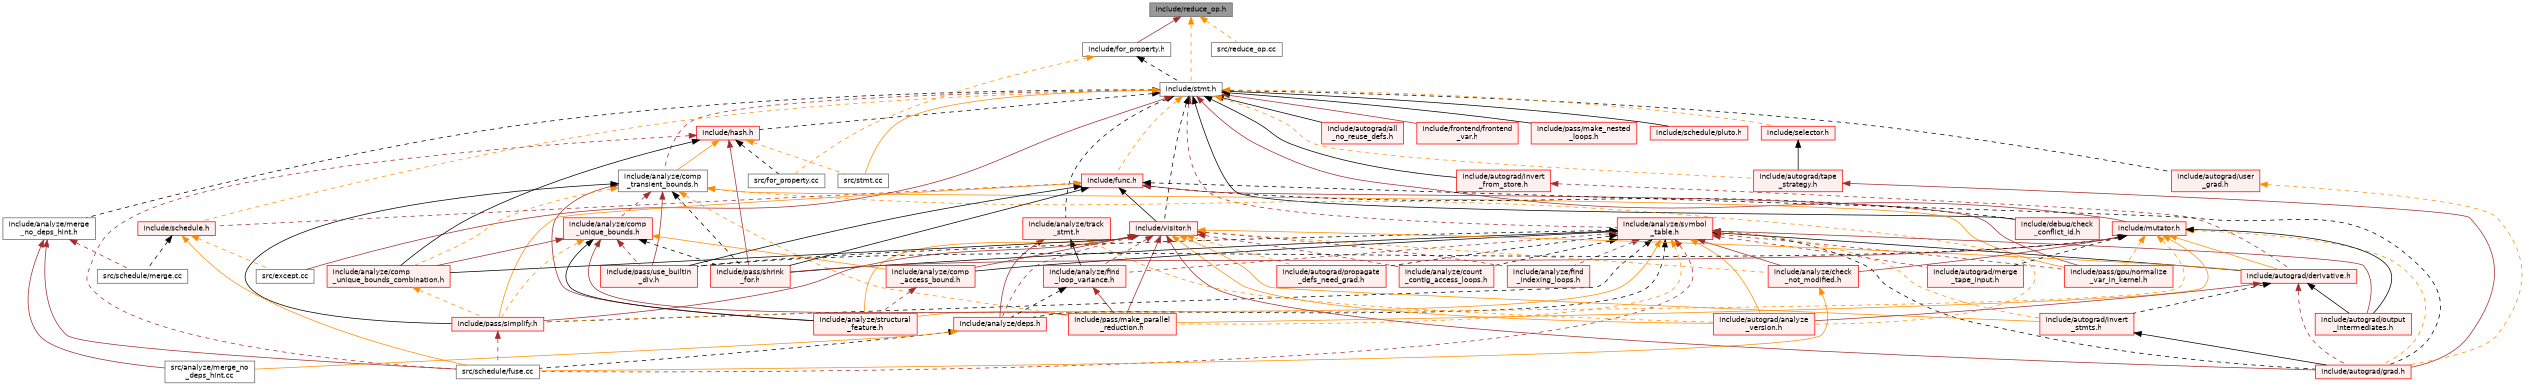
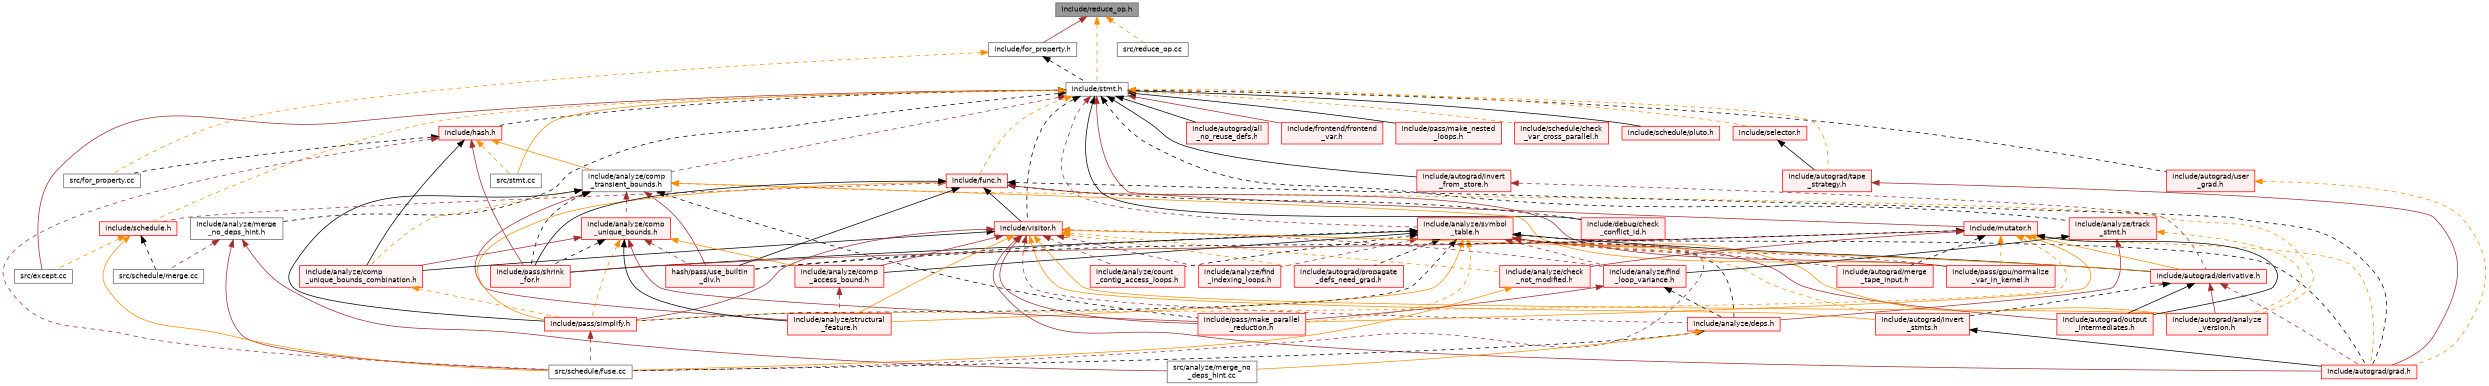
  digraph {
    node [color=red fillcolor="#FFF0F0" fontname=Helvetica fontsize=10 shape=box style=filled]
    edge [color=brown dir=back fontname=Helvetica fontsize=10 labelfontname=Helvetica labelfontsize=10 style=dashed]
    n1 [color=gray40 fillcolor=grey60 fontcolor=black height=0.2 label="include/reduce_op.h" width=0.4]
    n2 [color=grey40 fillcolor=white height=0.2 label="include/for_property.h" width=0.4]
    n3 [color=grey40 fillcolor=white height=0.2 label="include/stmt.h" width=0.4]
    n4 [color=grey40 fillcolor=white height=0.2 label="src/reduce_op.cc" width=0.4]
    n5 [color=grey40 fillcolor=white height=0.2 label="src/for_property.cc" width=0.4]
    n6 [color=grey40 fillcolor=white height=0.2 label="include/analyze/comp\l_transient_bounds.h" width=0.4]
    n7 [color=grey40 fillcolor=white height=0.2 label="include/analyze/merge\l_no_deps_hint.h" width=0.4]
    n8 [height=0.2 label="include/analyze/symbol\l_table.h" width=0.4]
    n9 [height=0.2 label="include/analyze/track\l_stmt.h" width=0.4]
    n10 [height=0.2 label="include/autograd/all\l_no_reuse_defs.h" width=0.4]
    n11 [height=0.2 label="include/autograd/invert\l_from_store.h" width=0.4]
    n12 [height=0.2 label="include/autograd/tape\l_strategy.h" width=0.4]
    n13 [height=0.2 label="include/autograd/user\l_grad.h" width=0.4]
    n14 [height=0.2 label="include/debug/check\l_conflict_id.h" width=0.4]
    n15 [height=0.2 label="include/frontend/frontend\l_var.h" width=0.4]
    n16 [height=0.2 label="include/func.h" width=0.4]
    n17 [height=0.2 label="include/schedule.h" width=0.4]
    n18 [color=grey40 fillcolor=white height=0.2 label="src/except.cc" width=0.4]
    n19 [height=0.2 label="include/visitor.h" width=0.4]
    n20 [height=0.2 label="include/hash.h" width=0.4]
    n21 [color=grey40 fillcolor=white height=0.2 label="src/stmt.cc" width=0.4]
    n22 [height=0.2 label="include/mutator.h" width=0.4]
    n23 [height=0.2 label="include/pass/make_nested\l_loops.h" width=0.4]
+   n24 [height=0.2 label="include/schedule/check\l_var_cross_parallel.h" width=0.4]
    n25 [height=0.2 label="include/schedule/pluto.h" width=0.4]
    n26 [height=0.2 label="include/selector.h" width=0.4]
    n27 [height=0.2 label="include/analyze/comp\l_unique_bounds.h" width=0.4]
    n28 [height=0.2 label="include/analyze/structural\l_feature.h" width=0.4]
    n29 [height=0.2 label="include/analyze/comp\l_unique_bounds_combination.h" width=0.4]
    n30 [height=0.2 label="include/pass/simplify.h" width=0.4]
    n31 [height=0.2 label="include/pass/make_parallel\l_reduction.h" width=0.4]
    n32 [height=0.2 label="include/pass/shrink\l_for.h" width=0.4]
-   n33 [height=0.2 label="include/pass/use_builtin\l_div.h" width=0.4]
+   n33 [height=0.2 label="hash/pass/use_builtin\l_div.h" width=0.4]
    n34 [height=0.2 label="include/autograd/analyze\l_version.h" width=0.4]
    n35 [height=0.2 label="include/pass/gpu/normalize\l_var_in_kernel.h" width=0.4]
    n36 [color=grey40 fillcolor=white height=0.2 label="src/schedule/fuse.cc" width=0.4]
    n37 [color=grey40 fillcolor=white height=0.2 label="src/analyze/merge_no\l_deps_hint.cc" width=0.4]
    n38 [color=grey40 fillcolor=white height=0.2 label="src/schedule/merge.cc" width=0.4]
    n39 [height=0.2 label="include/analyze/comp\l_access_bound.h" width=0.4]
    n40 [height=0.2 label="include/analyze/check\l_not_modified.h" width=0.4]
    n41 [height=0.2 label="include/analyze/count\l_contig_access_loops.h" width=0.4]
    n42 [height=0.2 label="include/analyze/deps.h" width=0.4]
    n43 [height=0.2 label="include/analyze/find\l_indexing_loops.h" width=0.4]
    n44 [height=0.2 label="include/analyze/find\l_loop_variance.h" width=0.4]
    n45 [height=0.2 label="include/autograd/derivative.h" width=0.4]
    n46 [height=0.2 label="include/autograd/grad.h" width=0.4]
    n47 [height=0.2 label="include/autograd/invert\l_stmts.h" width=0.4]
    n48 [height=0.2 label="include/autograd/output\l_intermediates.h" width=0.4]
    n49 [height=0.2 label="include/autograd/merge\l_tape_input.h" width=0.4]
    n50 [height=0.2 label="include/autograd/propagate\l_defs_need_grad.h" width=0.4]
    n1 -> n2 [style=solid]
    n1 -> n3 [color=darkorange]
    n1 -> n4 [color=darkorange]
    n2 -> n3 [color=black]
    n2 -> n5 [color=darkorange]
    n3 -> n6
    n3 -> n7 [color=black]
    n3 -> n8
    n3 -> n9 [color=black]
    n3 -> n10 [color=black style=solid]
    n3 -> n11 [color=black style=solid]
    n3 -> n12 [color=darkorange]
    n3 -> n13 [color=black]
    n3 -> n14 [color=black style=solid]
    n3 -> n15 [style=solid]
    n3 -> n16 [color=darkorange]
    n3 -> n17 [color=darkorange]
    n3 -> n18 [style=solid]
    n3 -> n19 [color=black]
    n3 -> n20 [color=black]
    n3 -> n21 [color=darkorange style=solid]
    n3 -> n22 [style=solid]
    n3 -> n23 [color=black style=solid]
+   n3 -> n24 [color=darkorange]
    n3 -> n25 [color=black style=solid]
    n3 -> n26 [color=darkorange]
    n6 -> n27
    n6 -> n28 [style=solid]
    n6 -> n29 [color=darkorange]
    n6 -> n30 [color=black style=solid]
-   n6 -> n31 [color=darkorange]
+   n6 -> n31 [color=black]
    n6 -> n32 [color=black]
    n6 -> n33 [style=solid]
    n6 -> n34 [color=darkorange]
    n6 -> n35 [color=darkorange style=solid]
    n7 -> n36 [style=solid]
    n7 -> n37 [style=solid]
    n7 -> n38
    n8 -> n28 [color=darkorange style=solid]
    n8 -> n30 [color=black]
    n8 -> n31 [color=darkorange]
    n8 -> n32 [color=black style=solid]
    n8 -> n33 [color=black]
    n8 -> n34 [color=darkorange style=solid]
    n8 -> n35
    n8 -> n36
    n8 -> n39 [color=black style=solid]
-   n8 -> n40 [style=solid]
    n8 -> n41 [color=black]
    n8 -> n42 [color=black]
    n8 -> n43
    n8 -> n44
    n8 -> n45 [color=black style=solid]
    n8 -> n46 [color=black]
    n8 -> n47 [color=darkorange]
    n8 -> n48 [style=solid]
    n8 -> n49
    n8 -> n50 [color=black]
    n9 -> n34 [color=darkorange]
    n9 -> n42 [style=solid]
    n9 -> n44 [color=black style=solid]
    n11 -> n45
    n12 -> n46 [style=solid]
    n13 -> n46 [color=darkorange]
    n16 -> n14 [color=black]
    n16 -> n17
    n16 -> n19 [color=black style=solid]
    n16 -> n30 [color=darkorange style=solid]
    n16 -> n32 [color=black style=solid]
    n16 -> n33 [color=black style=solid]
    n16 -> n35 [style=solid]
    n16 -> n46 [color=black]
    n17 -> n18 [color=darkorange]
    n17 -> n36 [color=darkorange style=solid]
    n17 -> n38 [color=black]
    n19 -> n28 [color=darkorange style=solid]
    n19 -> n29 [color=black style=solid]
    n19 -> n30 [style=solid]
    n19 -> n31 [style=solid]
    n19 -> n34 [color=darkorange style=solid]
    n19 -> n39 [style=solid]
    n19 -> n40 [color=darkorange]
    n19 -> n41
    n19 -> n42
    n19 -> n43
    n19 -> n44
    n19 -> n45 [color=darkorange style=solid]
    n19 -> n46 [style=solid]
    n19 -> n47 [color=darkorange style=solid]
    n19 -> n50 [color=darkorange]
    n20 -> n5 [color=black]
    n20 -> n6 [color=darkorange style=solid]
    n20 -> n21 [color=darkorange]
    n20 -> n29 [color=black style=solid]
    n20 -> n32 [style=solid]
    n20 -> n36
    n22 -> n30 [color=darkorange]
    n22 -> n31 [color=darkorange style=solid]
    n22 -> n32 [style=solid]
    n22 -> n33 [color=black]
    n22 -> n35 [color=darkorange]
    n22 -> n40 [style=solid]
    n22 -> n45 [color=darkorange style=solid]
    n22 -> n46 [color=darkorange]
    n22 -> n48 [color=black style=solid]
    n22 -> n49 [color=black]
    n26 -> n12 [color=black style=solid]
    n27 -> n28 [color=black style=solid]
    n27 -> n29 [style=solid]
    n27 -> n30 [color=darkorange]
    n27 -> n31 [style=solid]
    n27 -> n32 [color=black]
    n27 -> n33
    n27 -> n39 [color=darkorange style=solid]
    n29 -> n30 [color=darkorange]
    n30 -> n36
    n39 -> n28
    n40 -> n36 [color=darkorange style=solid]
    n42 -> n36 [color=black]
    n42 -> n37 [color=darkorange style=solid]
    n44 -> n31 [style=solid]
    n44 -> n42 [color=black]
    n45 -> n34 [style=solid]
    n45 -> n46
    n45 -> n47 [color=black]
    n45 -> n48 [color=black style=solid]
    n47 -> n46 [color=black style=solid]
  }
